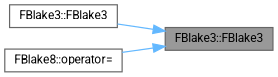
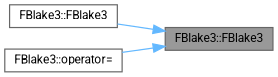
  digraph {
    rankdir=RL
    fontname=Roboto
    node [color=grey40 fillcolor=white fontname=Roboto fontsize=10 shape=box style=filled]
    edge [color=steelblue1 dir=back fontname=Roboto fontsize=10 labelfontname=Helvetica labelfontsize=10 style=solid]
    n1 [color=gray40 fillcolor=grey60 fontcolor=black height=0.2 label="FBlake3::FBlake3" width=0.4]
    n2 [height=0.2 label="FBlake3::FBlake3" width=0.4]
-   n3 [height=0.2 label="FBlake8::operator=" width=0.4]
+   n3 [height=0.2 label="FBlake3::operator=" width=0.4]
    n1 -> n2
    n1 -> n3
  }
